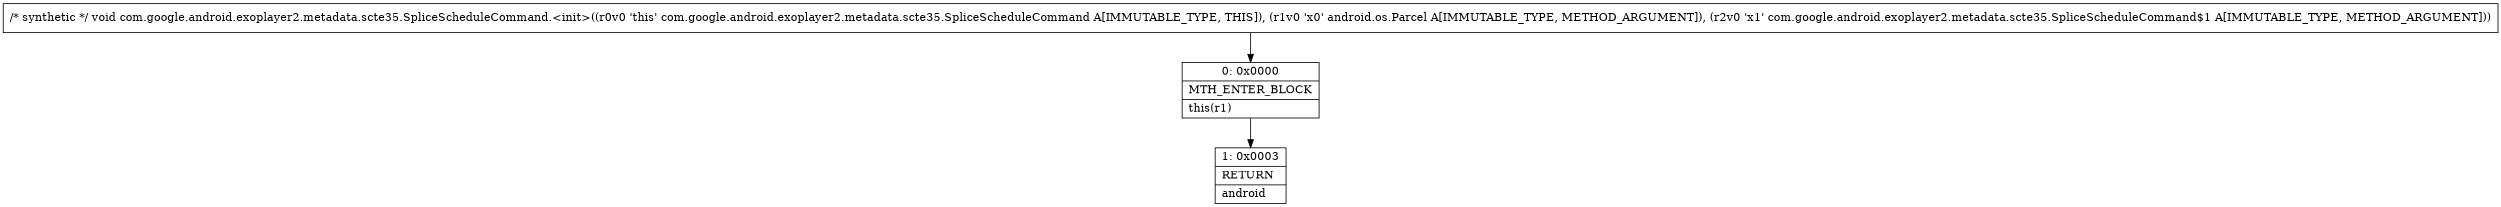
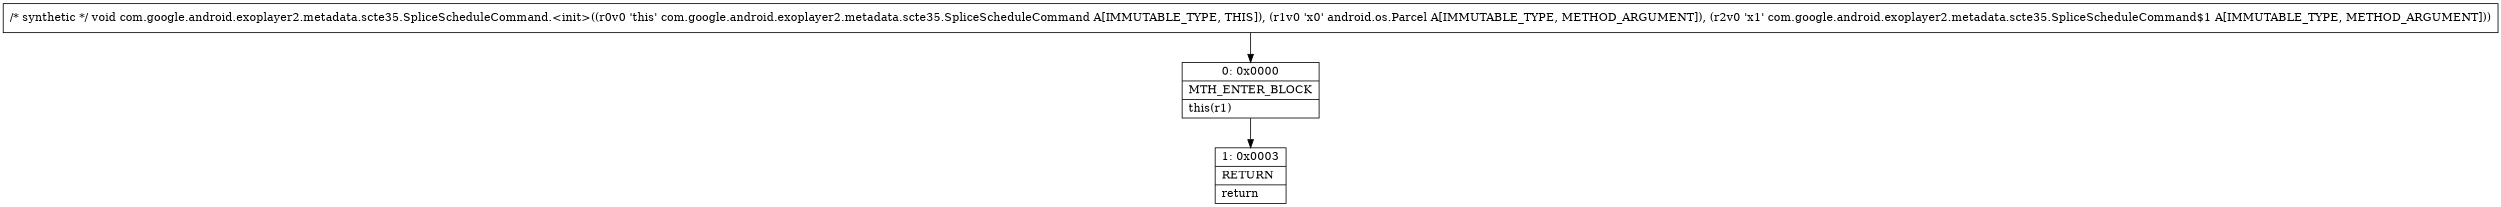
  digraph {
    node [shape=record]
    n1 [label="{0\:\ 0x0000|MTH_ENTER_BLOCK\l|this(r1)\l}"]
-   n2 [label="{1\:\ 0x0003|RETURN\l|android\l}"]
+   n2 [label="{1\:\ 0x0003|RETURN\l|return\l}"]
    n3 [label="{\/* synthetic *\/ void com.google.android.exoplayer2.metadata.scte35.SpliceScheduleCommand.\<init\>((r0v0 'this' com.google.android.exoplayer2.metadata.scte35.SpliceScheduleCommand A[IMMUTABLE_TYPE, THIS]), (r1v0 'x0' android.os.Parcel A[IMMUTABLE_TYPE, METHOD_ARGUMENT]), (r2v0 'x1' com.google.android.exoplayer2.metadata.scte35.SpliceScheduleCommand$1 A[IMMUTABLE_TYPE, METHOD_ARGUMENT])) }"]
    n1 -> n2
    n3 -> n1
  }
